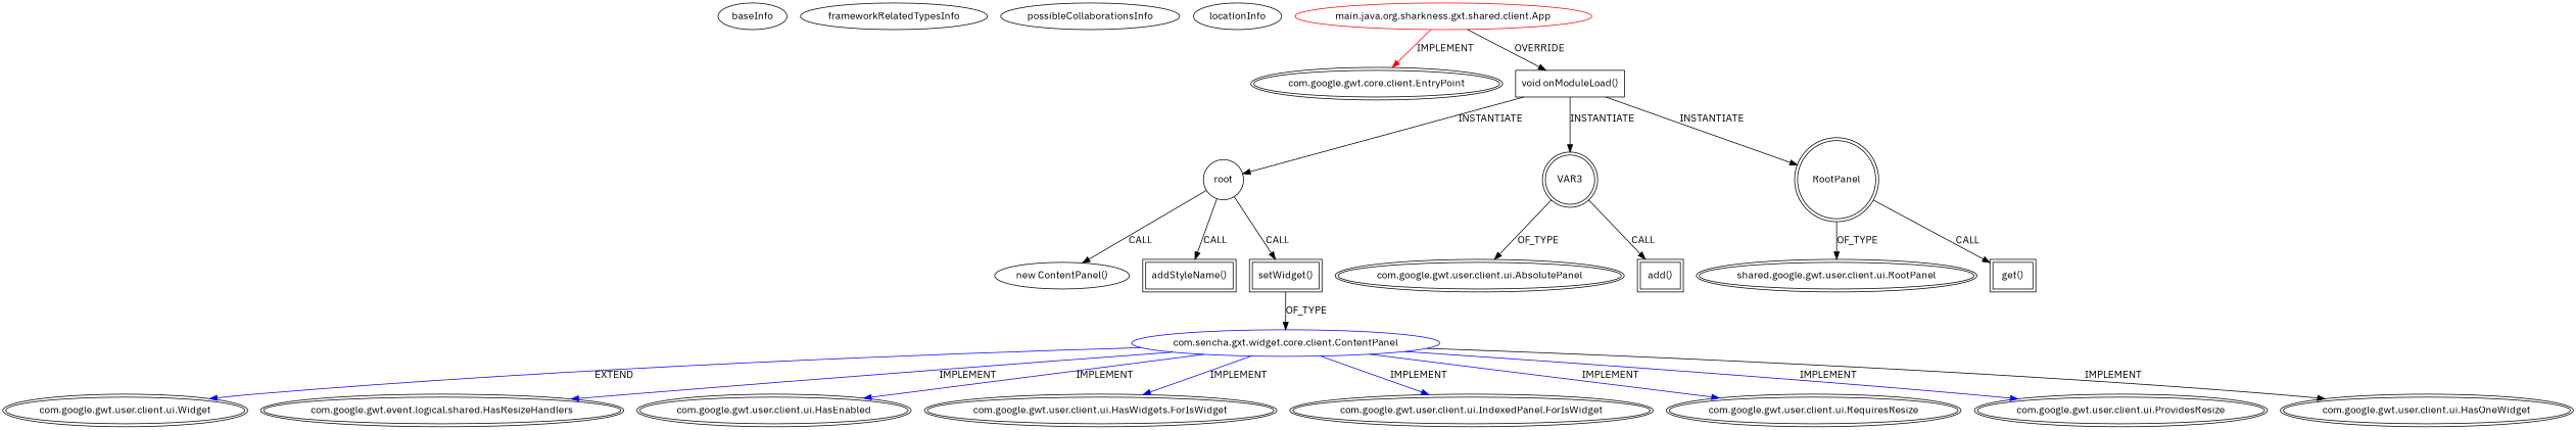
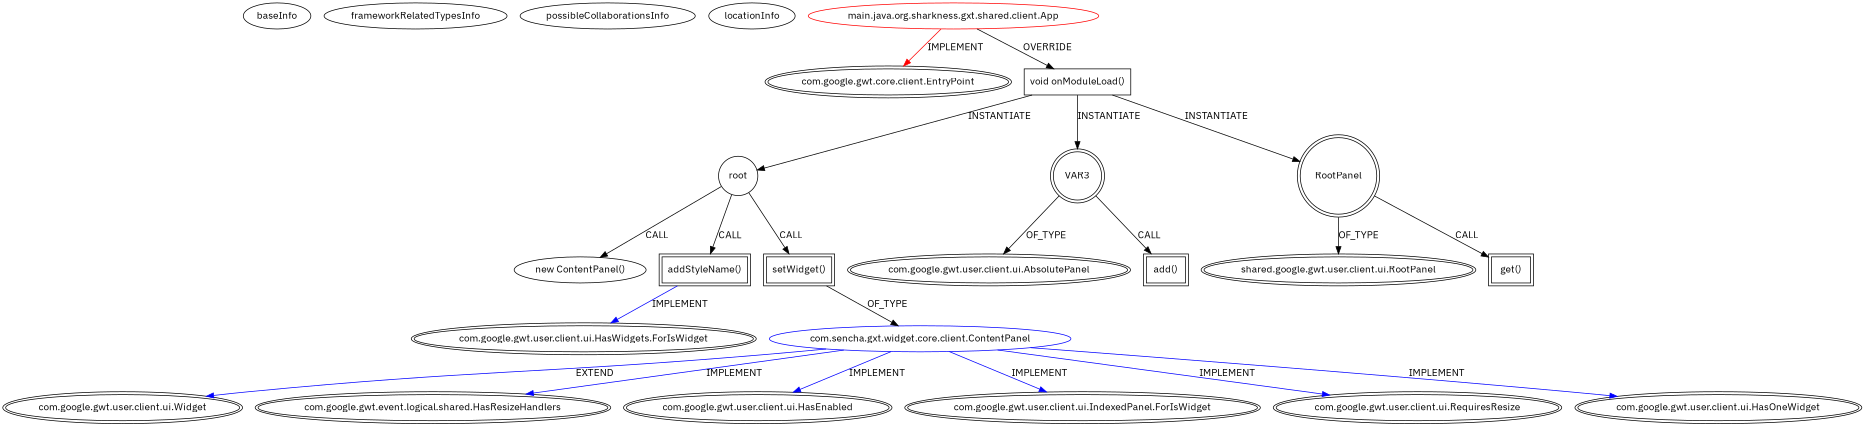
  digraph {
    fontname="IBM Plex Sans"
    node [fontname="IBM Plex Sans" isFrameworkType=true vertexType=FRAMEWORK_INTERFACE_TYPE peripheries=2]
    edge [fontname="IBM Plex Sans"]
    baseInfo [category=extension_graph graphId=4571 isAnonymous=false possibleRelation=true isFrameworkType="" vertexType="" peripheries=""]
    frameworkRelatedTypesInfo [0="com.google.gwt.core.client.EntryPoint" isFrameworkType="" vertexType="" peripheries=""]
    possibleCollaborationsInfo [0="4571~OVERRIDING_METHOD_DECLARATION-INSTANTIATION-~com.google.gwt.core.client.EntryPoint ~com.google.gwt.user.client.ui.Widget com.google.gwt.event.logical.shared.HasResizeHandlers com.google.gwt.user.client.ui.HasEnabled com.google.gwt.user.client.ui.HasWidgets.ForIsWidget com.google.gwt.user.client.ui.IndexedPanel.ForIsWidget com.google.gwt.user.client.ui.RequiresResize com.google.gwt.user.client.ui.ProvidesResize com.google.gwt.user.client.ui.HasOneWidget ~false~false" isFrameworkType="" vertexType="" peripheries=""]
    locationInfo [contextSignature=App filePath="/trgpwild-GwtGxtGridProject/GwtGxtGridProject-master/src/main/java/org/sharkness/gxt/grid/client/App.java" graphId=4571 projectName="trgpwild-GwtGxtGridProject" isFrameworkType="" vertexType="" peripheries=""]
    n5 [color=red isFrameworkType=false label="main.java.org.sharkness.gxt.shared.client.App" vertexType=ROOT_CLIENT_CLASS_DECLARATION peripheries=""]
    n6 [label="com.google.gwt.core.client.EntryPoint"]
    n7 [isFrameworkType=false label="void onModuleLoad()" shape=box vertexType=OVERRIDING_METHOD_DECLARATION peripheries=""]
    n8 [isFrameworkType=false label=root shape=circle vertexType=VARIABLE_EXPRESION peripheries=""]
    n9 [label=VAR3 shape=circle vertexType=VARIABLE_EXPRESION]
    n10 [label=RootPanel shape=circle vertexType=VARIABLE_EXPRESION]
    n11 [isFrameworkType=false label="new ContentPanel()" vertexType=CONSTRUCTOR_CALL peripheries=""]
    n12 [label="addStyleName()" shape=box vertexType=INSIDE_CALL]
    n13 [label="setWidget()" shape=box vertexType=INSIDE_CALL]
    n14 [label="com.google.gwt.user.client.ui.AbsolutePanel" vertexType=FRAMEWORK_CLASS_TYPE]
    n15 [label="add()" shape=box vertexType=INSIDE_CALL]
    n16 [label="shared.google.gwt.user.client.ui.RootPanel" vertexType=FRAMEWORK_CLASS_TYPE]
    n17 [label="get()" shape=box vertexType=INSIDE_CALL]
    n18 [color=blue isFrameworkType=false label="com.sencha.gxt.widget.core.client.ContentPanel" vertexType=REFERENCE_CLIENT_CLASS_DECLARATION peripheries=""]
    n19 [label="com.google.gwt.user.client.ui.Widget" vertexType=FRAMEWORK_CLASS_TYPE]
    n20 [label="com.google.gwt.event.logical.shared.HasResizeHandlers"]
    n21 [label="com.google.gwt.user.client.ui.HasEnabled"]
    n22 [label="com.google.gwt.user.client.ui.HasWidgets.ForIsWidget"]
    n23 [label="com.google.gwt.user.client.ui.IndexedPanel.ForIsWidget"]
    n24 [label="com.google.gwt.user.client.ui.RequiresResize"]
-   n25 [label="com.google.gwt.user.client.ui.ProvidesResize"]
    n26 [label="com.google.gwt.user.client.ui.HasOneWidget"]
    n5 -> n6 [color=red label=IMPLEMENT]
    n5 -> n7 [label=OVERRIDE]
    n7 -> n8 [label=INSTANTIATE]
    n7 -> n9 [label=INSTANTIATE]
    n7 -> n10 [label=INSTANTIATE]
    n8 -> n11 [label=CALL]
    n8 -> n12 [label=CALL]
    n8 -> n13 [label=CALL]
    n9 -> n14 [label=OF_TYPE]
    n9 -> n15 [label=CALL]
    n10 -> n16 [label=OF_TYPE]
    n10 -> n17 [label=CALL]
    n13 -> n18 [label=OF_TYPE]
    n18 -> n19 [color=blue label=EXTEND]
    n18 -> n20 [color=blue label=IMPLEMENT]
    n18 -> n21 [color=blue label=IMPLEMENT]
-   n18 -> n22 [color=blue label=IMPLEMENT]
+   n12 -> n22 [color=blue label=IMPLEMENT]
    n18 -> n23 [color=blue label=IMPLEMENT]
    n18 -> n24 [color=blue label=IMPLEMENT]
-   n18 -> n25 [color=blue label=IMPLEMENT]
-   n18 -> n26 [color=black label=IMPLEMENT]
+   n18 -> n26 [color=blue label=IMPLEMENT]
  }
